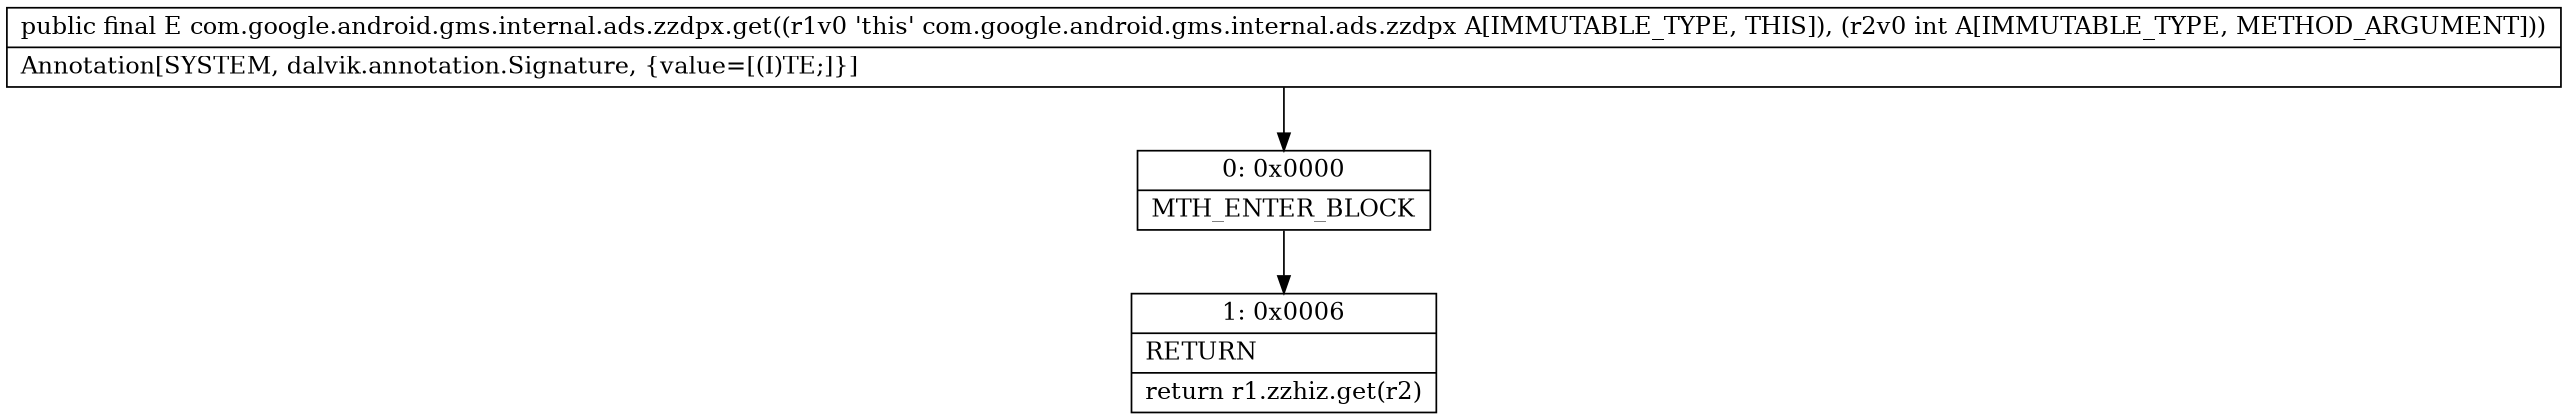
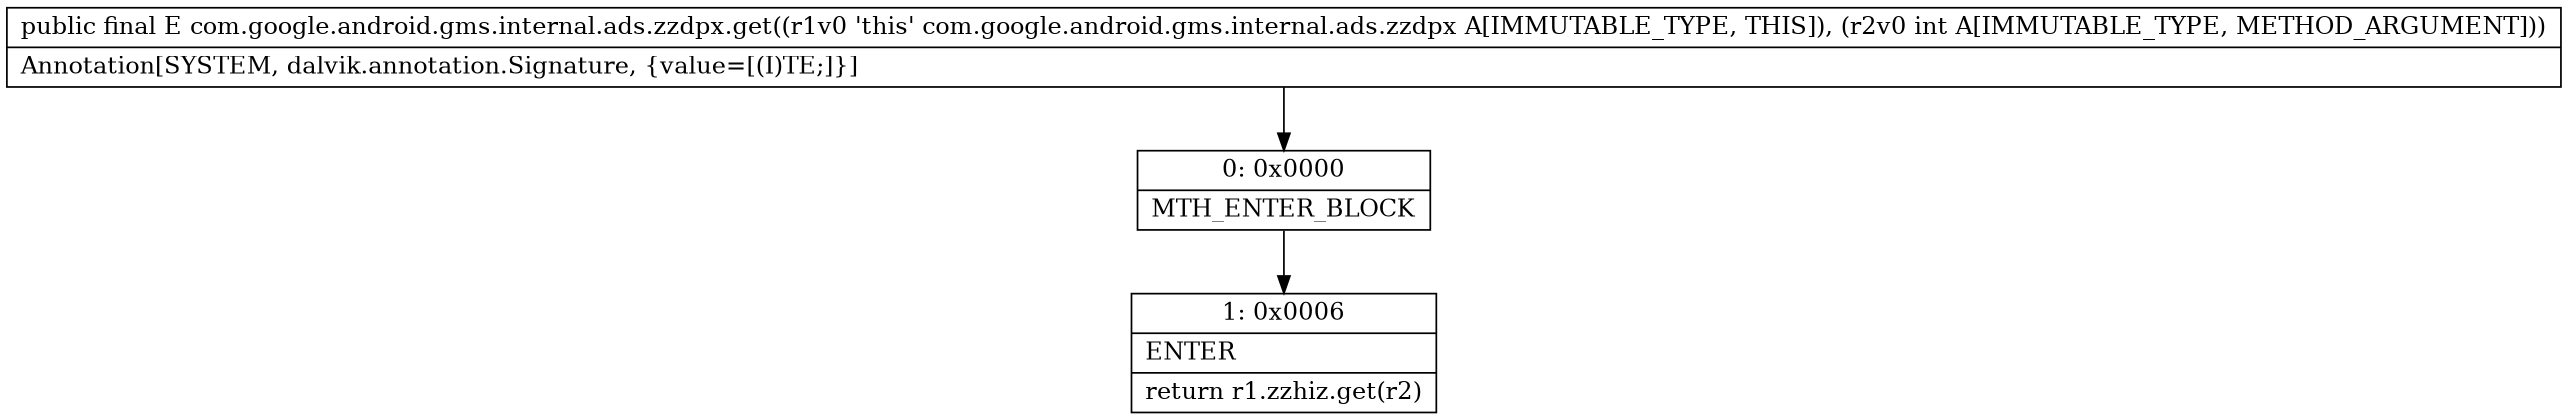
  digraph {
    node [shape=record]
    n1 [label="{0\:\ 0x0000|MTH_ENTER_BLOCK\l}"]
-   n2 [label="{1\:\ 0x0006|RETURN\l|return r1.zzhiz.get(r2)\l}"]
+   n2 [label="{1\:\ 0x0006|ENTER\l|return r1.zzhiz.get(r2)\l}"]
    n3 [label="{public final E com.google.android.gms.internal.ads.zzdpx.get((r1v0 'this' com.google.android.gms.internal.ads.zzdpx A[IMMUTABLE_TYPE, THIS]), (r2v0 int A[IMMUTABLE_TYPE, METHOD_ARGUMENT]))  | Annotation[SYSTEM, dalvik.annotation.Signature, \{value=[(I)TE;]\}]\l}"]
    n1 -> n2
    n3 -> n1
  }
